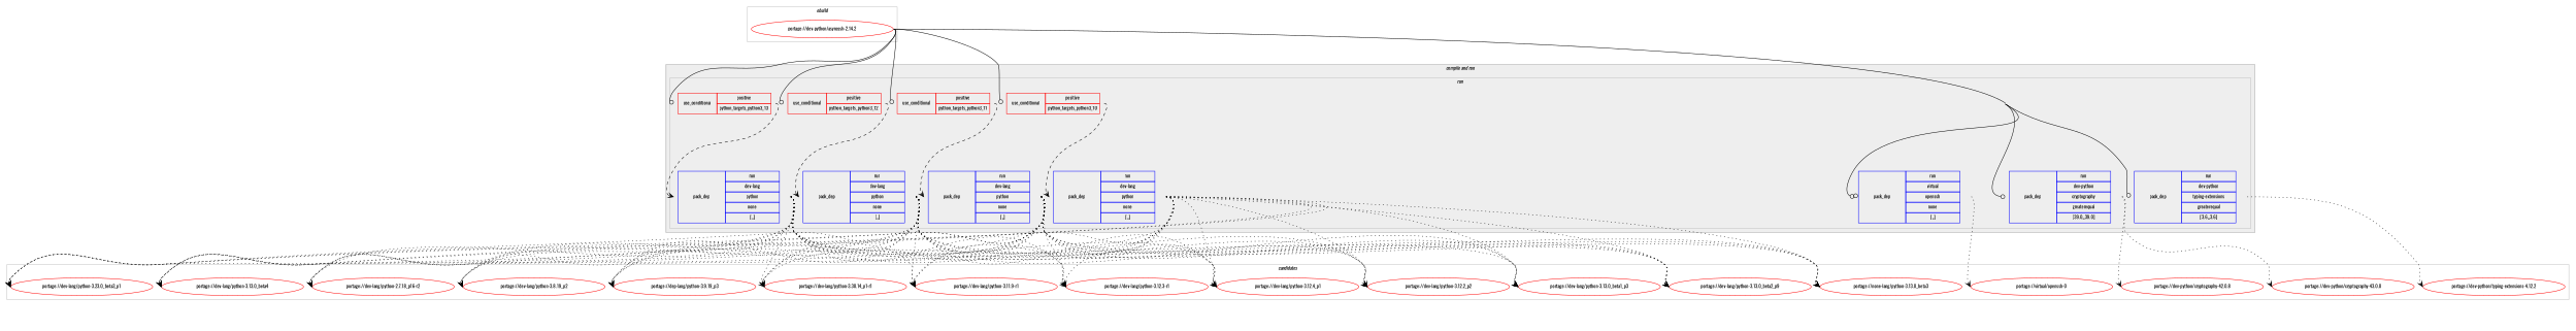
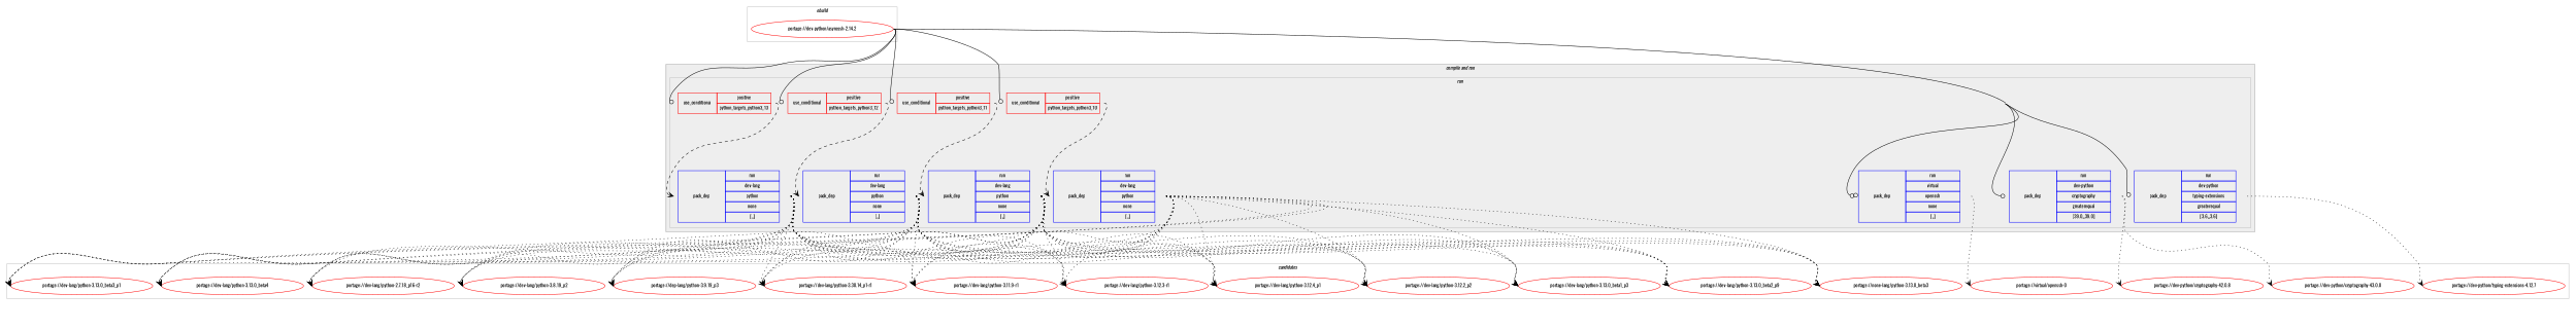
  digraph {
    compound=true
    concentrate=true
    fontname=Oswald
    fontsize=10
    newrank=true
    rankdir=TB
    ranksep=1.5
    node [color=red fontname=Oswald fontsize=10]
    edge [arrowhead=vee fontname=Oswald headport=w style=dotted tailport=e weight=100]
    n1 [label="portage://dev-python/asyncssh-2.14.2" width=4]
    n2 [color=blue label=<<TABLE BORDER="0" CELLBORDER="1" CELLSPACING="0" CELLPADDING="4" WIDTH="220"><TR><TD ROWSPAN="6" CELLPADDING="30">pack_dep</TD></TR><TR><TD WIDTH="110">run</TD></TR><TR><TD>dev-lang</TD></TR><TR><TD>python</TD></TR><TR><TD>none</TD></TR><TR><TD>[,,]</TD></TR></TABLE>> shape=none]
    n3 [label=<<TABLE BORDER="0" CELLBORDER="1" CELLSPACING="0" CELLPADDING="4"><TR><TD ROWSPAN="3" CELLPADDING="10">use_conditional</TD></TR><TR><TD>positive</TD></TR><TR><TD>python_targets_python3_10</TD></TR></TABLE>> shape=none]
    n4 [color=blue label=<<TABLE BORDER="0" CELLBORDER="1" CELLSPACING="0" CELLPADDING="4" WIDTH="220"><TR><TD ROWSPAN="6" CELLPADDING="30">pack_dep</TD></TR><TR><TD WIDTH="110">run</TD></TR><TR><TD>dev-lang</TD></TR><TR><TD>python</TD></TR><TR><TD>none</TD></TR><TR><TD>[,,]</TD></TR></TABLE>> shape=none]
    n5 [label=<<TABLE BORDER="0" CELLBORDER="1" CELLSPACING="0" CELLPADDING="4"><TR><TD ROWSPAN="3" CELLPADDING="10">use_conditional</TD></TR><TR><TD>positive</TD></TR><TR><TD>python_targets_python3_11</TD></TR></TABLE>> shape=none]
    n6 [color=blue label=<<TABLE BORDER="0" CELLBORDER="1" CELLSPACING="0" CELLPADDING="4" WIDTH="220"><TR><TD ROWSPAN="6" CELLPADDING="30">pack_dep</TD></TR><TR><TD WIDTH="110">run</TD></TR><TR><TD>dev-lang</TD></TR><TR><TD>python</TD></TR><TR><TD>none</TD></TR><TR><TD>[,,]</TD></TR></TABLE>> shape=none]
    n7 [label=<<TABLE BORDER="0" CELLBORDER="1" CELLSPACING="0" CELLPADDING="4"><TR><TD ROWSPAN="3" CELLPADDING="10">use_conditional</TD></TR><TR><TD>positive</TD></TR><TR><TD>python_targets_python3_12</TD></TR></TABLE>> shape=none]
    n8 [color=blue label=<<TABLE BORDER="0" CELLBORDER="1" CELLSPACING="0" CELLPADDING="4" WIDTH="220"><TR><TD ROWSPAN="6" CELLPADDING="30">pack_dep</TD></TR><TR><TD WIDTH="110">run</TD></TR><TR><TD>dev-lang</TD></TR><TR><TD>python</TD></TR><TR><TD>none</TD></TR><TR><TD>[,,]</TD></TR></TABLE>> shape=none]
    n9 [label=<<TABLE BORDER="0" CELLBORDER="1" CELLSPACING="0" CELLPADDING="4"><TR><TD ROWSPAN="3" CELLPADDING="10">use_conditional</TD></TR><TR><TD>positive</TD></TR><TR><TD>python_targets_python3_13</TD></TR></TABLE>> shape=none]
    n10 [color=blue label=<<TABLE BORDER="0" CELLBORDER="1" CELLSPACING="0" CELLPADDING="4" WIDTH="220"><TR><TD ROWSPAN="6" CELLPADDING="30">pack_dep</TD></TR><TR><TD WIDTH="110">run</TD></TR><TR><TD>dev-python</TD></TR><TR><TD>cryptography</TD></TR><TR><TD>greaterequal</TD></TR><TR><TD>[39.0,,,39.0]</TD></TR></TABLE>> shape=none]
    n11 [color=blue label=<<TABLE BORDER="0" CELLBORDER="1" CELLSPACING="0" CELLPADDING="4" WIDTH="220"><TR><TD ROWSPAN="6" CELLPADDING="30">pack_dep</TD></TR><TR><TD WIDTH="110">run</TD></TR><TR><TD>dev-python</TD></TR><TR><TD>typing-extensions</TD></TR><TR><TD>greaterequal</TD></TR><TR><TD>[3.6,,,3.6]</TD></TR></TABLE>> shape=none]
    n12 [color=blue label=<<TABLE BORDER="0" CELLBORDER="1" CELLSPACING="0" CELLPADDING="4" WIDTH="220"><TR><TD ROWSPAN="6" CELLPADDING="30">pack_dep</TD></TR><TR><TD WIDTH="110">run</TD></TR><TR><TD>virtual</TD></TR><TR><TD>openssh</TD></TR><TR><TD>none</TD></TR><TR><TD>[,,]</TD></TR></TABLE>> shape=none]
    n13 [label="portage://dev-lang/python-3.13.0_beta4" width=4]
-   n14 [label="portage://dev-lang/python-3.23.0_beta3_p1" width=4]
+   n14 [label="portage://dev-lang/python-3.13.0_beta3_p1" width=4]
    n15 [label="portage://none-lang/python-3.13.0_beta3" width=4]
    n16 [label="portage://dev-lang/python-3.13.0_beta2_p9" width=4]
    n17 [label="portage://dev-lang/python-3.13.0_beta1_p3" width=4]
    n18 [label="portage://dev-lang/python-3.12.2_p2" width=4]
    n19 [label="portage://dev-lang/python-3.12.4_p1" width=4]
    n20 [label="portage://dev-lang/python-3.12.3-r1" width=4]
    n21 [label="portage://dev-lang/python-3.11.9-r1" width=4]
    n22 [label="portage://dev-lang/python-3.30.14_p1-r1" width=4]
    n23 [label="portage://dep-lang/python-3.9.19_p3" width=4]
    n24 [label="portage://dev-lang/python-3.8.19_p2" width=4]
    n25 [label="portage://dev-lang/python-2.7.18_p16-r2" width=4]
    n26 [label="portage://dev-python/cryptography-43.0.0" width=4]
    n27 [label="portage://dev-python/cryptography-42.0.8" width=4]
-   n28 [label="portage://dev-python/typing-extensions-4.12.2" width=4]
+   n28 [label="portage://dev-python/typing-extensions-4.12.7" width=4]
    n29 [label="portage://virtual/openssh-0" width=4]
    subgraph cluster_1 {
      color=gray
      label=<<i>ebuild</i>>
      n1
    }
    subgraph cluster_2 {
      color=gray
      label=<<i>dependencies</i>>
      subgraph cluster_3 {
        color=gray
        fillcolor="#eeeeee"
        label=<<i>compile</i>>
        style=filled
      }
      subgraph cluster_4 {
        color=gray
        fillcolor="#eeeeee"
        label=<<i>compile and run</i>>
        style=filled
      }
      subgraph cluster_5 {
        color=gray
        fillcolor="#eeeeee"
        label=<<i>run</i>>
        style=filled
        subgraph sub_6 {
          color=gray
          fillcolor="#eeeeee"
          label=<<i>run</i>>
          style=filled
          n3
          subgraph sub_7 {
            color=gray
            fillcolor="#eeeeee"
            label=<<i>run</i>>
            style=filled
            n2
          }
        }
        subgraph sub_8 {
          color=gray
          fillcolor="#eeeeee"
          label=<<i>run</i>>
          style=filled
          n5
          subgraph sub_9 {
            color=gray
            fillcolor="#eeeeee"
            label=<<i>run</i>>
            style=filled
            n4
          }
        }
        subgraph sub_10 {
          color=gray
          fillcolor="#eeeeee"
          label=<<i>run</i>>
          style=filled
          n7
          subgraph sub_11 {
            color=gray
            fillcolor="#eeeeee"
            label=<<i>run</i>>
            style=filled
            n6
          }
        }
        subgraph sub_12 {
          color=gray
          fillcolor="#eeeeee"
          label=<<i>run</i>>
          style=filled
          n9
          subgraph sub_13 {
            color=gray
            fillcolor="#eeeeee"
            label=<<i>run</i>>
            style=filled
            n8
          }
        }
        subgraph sub_14 {
          color=gray
          fillcolor="#eeeeee"
          label=<<i>run</i>>
          style=filled
          n10
        }
        subgraph sub_15 {
          color=gray
          fillcolor="#eeeeee"
          label=<<i>run</i>>
          style=filled
          n11
        }
        subgraph sub_16 {
          color=gray
          fillcolor="#eeeeee"
          label=<<i>run</i>>
          style=filled
          n12
        }
      }
    }
    subgraph cluster_17 {
      color=gray
      label=<<i>candidates</i>>
      rank=same
      subgraph sub_18 {
        color=black
        label=<<i>candidates</i>>
        nodesep=1
        rank=same
        n13
        n14
        n15
        n16
        n17
        n18
        n19
        n20
        n21
        n22
        n23
        n24
        n25
      }
      subgraph sub_19 {
        color=black
        label=<<i>candidates</i>>
        nodesep=1
        rank=same
        n13
        n14
        n15
        n16
        n17
        n18
        n19
        n20
        n21
        n22
        n23
        n24
        n25
      }
      subgraph sub_20 {
        color=black
        label=<<i>candidates</i>>
        nodesep=1
        rank=same
        n13
        n14
        n15
        n16
        n17
        n18
        n19
        n20
        n21
        n22
        n23
        n24
        n25
      }
      subgraph sub_21 {
        color=black
        label=<<i>candidates</i>>
        nodesep=1
        rank=same
        n13
        n14
        n15
        n16
        n17
        n18
        n19
        n20
        n21
        n22
        n23
        n24
        n25
      }
      subgraph sub_22 {
        color=black
        label=<<i>candidates</i>>
        nodesep=1
        rank=same
        n26
        n27
      }
      subgraph sub_23 {
        color=black
        label=<<i>candidates</i>>
        nodesep=1
        rank=same
        n28
      }
      subgraph sub_24 {
        color=black
        label=<<i>candidates</i>>
        nodesep=1
        rank=same
        n29
      }
    }
    n1 -> n3 [arrowhead=odot style=solid weight=20]
    n1 -> n5 [arrowhead=odot style=solid weight=20]
    n1 -> n7 [arrowhead=odot style=solid weight=20]
    n1 -> n9 [arrowhead=odot style=solid weight=20]
    n1 -> n10 [arrowhead=odot style=solid weight=20]
    n1 -> n11 [arrowhead=odot style=solid weight=20]
    n1 -> n12 [arrowhead=odot style=solid weight=20]
    n2 -> n13
    n2 -> n14
    n2 -> n15
    n2 -> n16
    n2 -> n17
    n2 -> n18
    n2 -> n19
    n2 -> n20
    n2 -> n21
    n2 -> n22
    n2 -> n23
    n2 -> n24
    n2 -> n25
    n3 -> n2 [style=dashed weight=20]
    n4 -> n13
    n4 -> n14
    n4 -> n15
    n4 -> n16
    n4 -> n17
    n4 -> n18
    n4 -> n19
    n4 -> n20
    n4 -> n21
    n4 -> n22
    n4 -> n23
    n4 -> n24
    n4 -> n25
    n5 -> n4 [style=dashed weight=20]
    n6 -> n13
    n6 -> n14
    n6 -> n15
    n6 -> n16
    n6 -> n17
    n6 -> n18
    n6 -> n19
    n6 -> n20
    n6 -> n21
    n6 -> n22
    n6 -> n23
    n6 -> n24
    n6 -> n25
    n7 -> n6 [style=dashed weight=20]
    n8 -> n13
    n8 -> n14
    n8 -> n15
    n8 -> n16
    n8 -> n17
    n8 -> n18
    n8 -> n19
    n8 -> n20
    n8 -> n21
    n8 -> n22
    n8 -> n23
    n8 -> n24
    n8 -> n25
    n9 -> n8 [style=dashed weight=20]
    n10 -> n26
    n10 -> n27
    n11 -> n28
    n12 -> n29
  }
